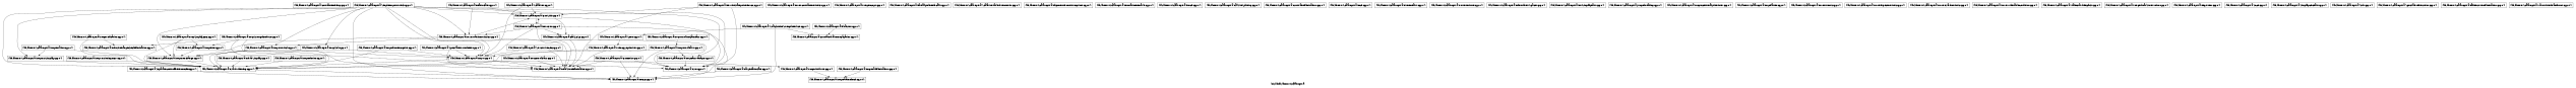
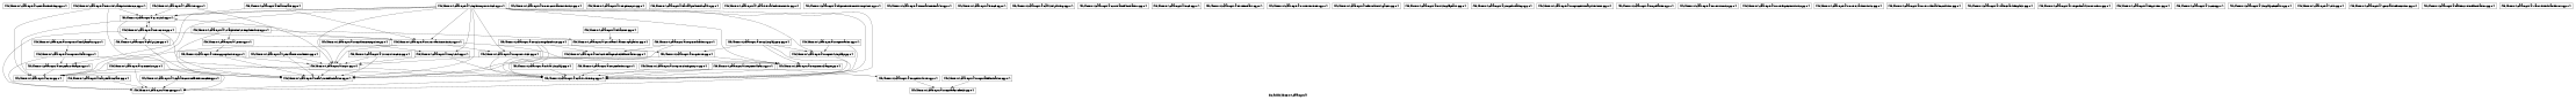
  digraph {
    label="bin/lld_lib/libLLVMScalarOpts.a"
    rankdir=TB
    node [group=0 shape=box]
    n1 [label="{lib/libLLVMScalarOpts.a(ConstantHoisting.cpp.o)}"]
    n2 [label="{lib/libLLVMScalarOpts.a(LoopStrengthReduce.cpp.o)}"]
    n3 [label="{lib/libLLVMScalarOpts.a(DeadStoreElimination.cpp.o)}"]
    n4 [label="{lib/libLLVMScalarOpts.a(GuardWidening.cpp.o)}"]
    n5 [label="{lib/libLLVMScalarOpts.a(InductiveRangeCheckElimination.cpp.o)}"]
    n6 [label="{lib/libLLVMScalarOpts.a(LoopFuse.cpp.o)}"]
    n7 [label="{lib/libLLVMScalarOpts.a(ADCE.cpp.o)}"]
    n8 [label="{lib/libLLVMScalarOpts.a(LoopInterchange.cpp.o)}"]
    n9 [label="{lib/libLLVMScalarOpts.a(LowerConstantIntrinsics.cpp.o)}"]
    n10 [label="{lib/libLLVMScalarOpts.a(MergeICmps.cpp.o)}"]
    n11 [label="{lib/libLLVMScalarOpts.a(PartiallyInlineLibCalls.cpp.o)}"]
    n12 [label="{lib/libLLVMScalarOpts.a(ScalarizeMaskedMemIntrin.cpp.o)}"]
    n13 [label="{lib/libLLVMScalarOpts.a(AlignmentFromAssumptions.cpp.o)}"]
    n14 [label="{lib/libLLVMScalarOpts.a(AnnotationRemarks.cpp.o)}"]
    n15 [label="{lib/libLLVMScalarOpts.a(BDCE.cpp.o)}"]
    n16 [label="{lib/libLLVMScalarOpts.a(CallSiteSplitting.cpp.o)}"]
    n17 [label="{lib/libLLVMScalarOpts.a(ConstraintElimination.cpp.o)}"]
    n18 [label="{lib/libLLVMScalarOpts.a(CorrelatedValuePropagation.cpp.o)}"]
    n19 [label="{lib/libLLVMScalarOpts.a(DCE.cpp.o)}"]
    n20 [label="{lib/libLLVMScalarOpts.a(DivRemPairs.cpp.o)}"]
    n21 [label="{lib/libLLVMScalarOpts.a(EarlyCSE.cpp.o)}"]
    n22 [label="{lib/libLLVMScalarOpts.a(Float2Int.cpp.o)}"]
    n23 [label="{lib/libLLVMScalarOpts.a(GVN.cpp.o)}"]
    n24 [label="{lib/libLLVMScalarOpts.a(GVNHoist.cpp.o)}"]
    n25 [label="{lib/libLLVMScalarOpts.a(GVNSink.cpp.o)}"]
    n26 [label="{lib/libLLVMScalarOpts.a(NewGVN.cpp.o)}"]
    n27 [label="{lib/libLLVMScalarOpts.a(LICM.cpp.o)}"]
    n28 [label="{lib/libLLVMScalarOpts.a(LowerMatrixIntrinsics.cpp.o)}"]
    n29 [label="{lib/libLLVMScalarOpts.a(LoopUnswitch.cpp.o)}"]
    n30 [label="{lib/libLLVMScalarOpts.a(IVUsersPrinter.cpp.o)}"]
    n31 [label="{lib/libLLVMScalarOpts.a(IndVarSimplify.cpp.o)}"]
    n32 [label="{lib/libLLVMScalarOpts.a(InferAddressSpaces.cpp.o)}"]
    n33 [label="{lib/libLLVMScalarOpts.a(InstSimplifyPass.cpp.o)}"]
    n34 [label="{lib/libLLVMScalarOpts.a(JumpThreading.cpp.o)}"]
    n35 [label="{lib/libLLVMScalarOpts.a(LoopAccessAnalysisPrinter.cpp.o)}"]
    n36 [label="{lib/libLLVMScalarOpts.a(LoopSink.cpp.o)}"]
    n37 [label="{lib/libLLVMScalarOpts.a(LoopDeletion.cpp.o)}"]
    n38 [label="{lib/libLLVMScalarOpts.a(LoopDataPrefetch.cpp.o)}"]
    n39 [label="{lib/libLLVMScalarOpts.a(LoopDistribute.cpp.o)}"]
    n40 [label="{lib/libLLVMScalarOpts.a(LoopIdiomRecognize.cpp.o)}"]
    n41 [label="{lib/libLLVMScalarOpts.a(LoopInstSimplify.cpp.o)}"]
    n42 [label="{lib/libLLVMScalarOpts.a(LoopFlatten.cpp.o)}"]
    n43 [label="{lib/libLLVMScalarOpts.a(LoopLoadElimination.cpp.o)}"]
    n44 [label="{lib/libLLVMScalarOpts.a(LoopPassManager.cpp.o)}"]
    n45 [label="{lib/libLLVMScalarOpts.a(LoopPredication.cpp.o)}"]
    n46 [label="{lib/libLLVMScalarOpts.a(LoopRerollPass.cpp.o)}"]
    n47 [label="{lib/libLLVMScalarOpts.a(LoopRotation.cpp.o)}"]
    n48 [label="{lib/libLLVMScalarOpts.a(LoopSimplifyCFG.cpp.o)}"]
    n49 [label="{lib/libLLVMScalarOpts.a(LoopUnrollPass.cpp.o)}"]
    n50 [label="{lib/libLLVMScalarOpts.a(LoopUnrollAndJamPass.cpp.o)}"]
    n51 [label="{lib/libLLVMScalarOpts.a(LoopVersioningLICM.cpp.o)}"]
    n52 [label="{lib/libLLVMScalarOpts.a(LowerAtomic.cpp.o)}"]
    n53 [label="{lib/libLLVMScalarOpts.a(LowerExpectIntrinsic.cpp.o)}"]
    n54 [label="{lib/libLLVMScalarOpts.a(LowerGuardIntrinsic.cpp.o)}"]
    n55 [label="{lib/libLLVMScalarOpts.a(LowerWidenableCondition.cpp.o)}"]
    n56 [label="{lib/libLLVMScalarOpts.a(MakeGuardsExplicit.cpp.o)}"]
    n57 [label="{lib/libLLVMScalarOpts.a(MemCpyOptimizer.cpp.o)}"]
    n58 [label="{lib/libLLVMScalarOpts.a(MergedLoadStoreMotion.cpp.o)}"]
    n59 [label="{lib/libLLVMScalarOpts.a(NaryReassociate.cpp.o)}"]
    n60 [label="{lib/libLLVMScalarOpts.a(Reassociate.cpp.o)}"]
    n61 [label="{lib/libLLVMScalarOpts.a(Reg2Mem.cpp.o)}"]
    n62 [label="{lib/libLLVMScalarOpts.a(RewriteStatepointsForGC.cpp.o)}"]
    n63 [label="{lib/libLLVMScalarOpts.a(SCCP.cpp.o)}"]
    n64 [label="{lib/libLLVMScalarOpts.a(SROA.cpp.o)}"]
    n65 [label="{lib/libLLVMScalarOpts.a(Scalarizer.cpp.o)}"]
    n66 [label="{lib/libLLVMScalarOpts.a(SeparateConstOffsetFromGEP.cpp.o)}"]
    n67 [label="{lib/libLLVMScalarOpts.a(SimpleLoopUnswitch.cpp.o)}"]
    n68 [label="{lib/libLLVMScalarOpts.a(SimplifyCFGPass.cpp.o)}"]
    n69 [label="{lib/libLLVMScalarOpts.a(Sink.cpp.o)}"]
    n70 [label="{lib/libLLVMScalarOpts.a(SpeculativeExecution.cpp.o)}"]
    n71 [label="{lib/libLLVMScalarOpts.a(SpeculateAroundPHIs.cpp.o)}"]
    n72 [label="{lib/libLLVMScalarOpts.a(StraightLineStrengthReduce.cpp.o)}"]
    n73 [label="{lib/libLLVMScalarOpts.a(StructurizeCFG.cpp.o)}"]
    n74 [label="{lib/libLLVMScalarOpts.a(TailRecursionElimination.cpp.o)}"]
    n75 [label="{lib/libLLVMScalarOpts.a(WarnMissedTransforms.cpp.o)}"]
    n2 -> n3
    n2 -> n4
    n2 -> n5
    n2 -> n6
    n4 -> n7
    n6 -> n3
    n6 -> n8
    n8 -> n4
    n21 -> n3
    n22 -> n18
    n24 -> n3
    n24 -> n7
    n24 -> n23
    n25 -> n21
    n25 -> n23
    n25 -> n26
    n26 -> n3
    n26 -> n7
    n26 -> n21
    n26 -> n25
-   n26 -> n27
    n26 -> n28
    n27 -> n3
    n27 -> n4
    n27 -> n23
    n28 -> n8
    n28 -> n23
    n28 -> n25
    n28 -> n27
    n28 -> n29
    n29 -> n4
    n29 -> n8
    n29 -> n27
    n31 -> n4
    n36 -> n4
    n36 -> n27
    n37 -> n4
    n39 -> n38
-   n40 -> n4
+   n40 -> n36
    n40 -> n27
    n41 -> n4
    n43 -> n38
    n44 -> n23
    n45 -> n4
    n45 -> n5
    n46 -> n3
    n46 -> n4
    n46 -> n39
    n47 -> n4
    n47 -> n41
    n48 -> n4
    n48 -> n6
    n48 -> n8
+   n48 -> n41
    n49 -> n4
    n49 -> n7
    n49 -> n44
    n50 -> n49
    n51 -> n4
    n57 -> n3
    n57 -> n27
    n59 -> n7
    n60 -> n25
    n60 -> n28
    n62 -> n3
    n62 -> n23
    n62 -> n25
    n64 -> n57
    n65 -> n25
    n65 -> n27
    n66 -> n7
    n67 -> n3
    n67 -> n4
    n67 -> n7
    n67 -> n8
    n67 -> n23
    n67 -> n25
    n67 -> n27
    n67 -> n28
    n67 -> n29
    n67 -> n36
    n67 -> n41
    n67 -> n44
    n71 -> n3
    n71 -> n27
    n72 -> n7
    n72 -> n18
    n72 -> n64
    n73 -> n3
    n73 -> n27
  }
